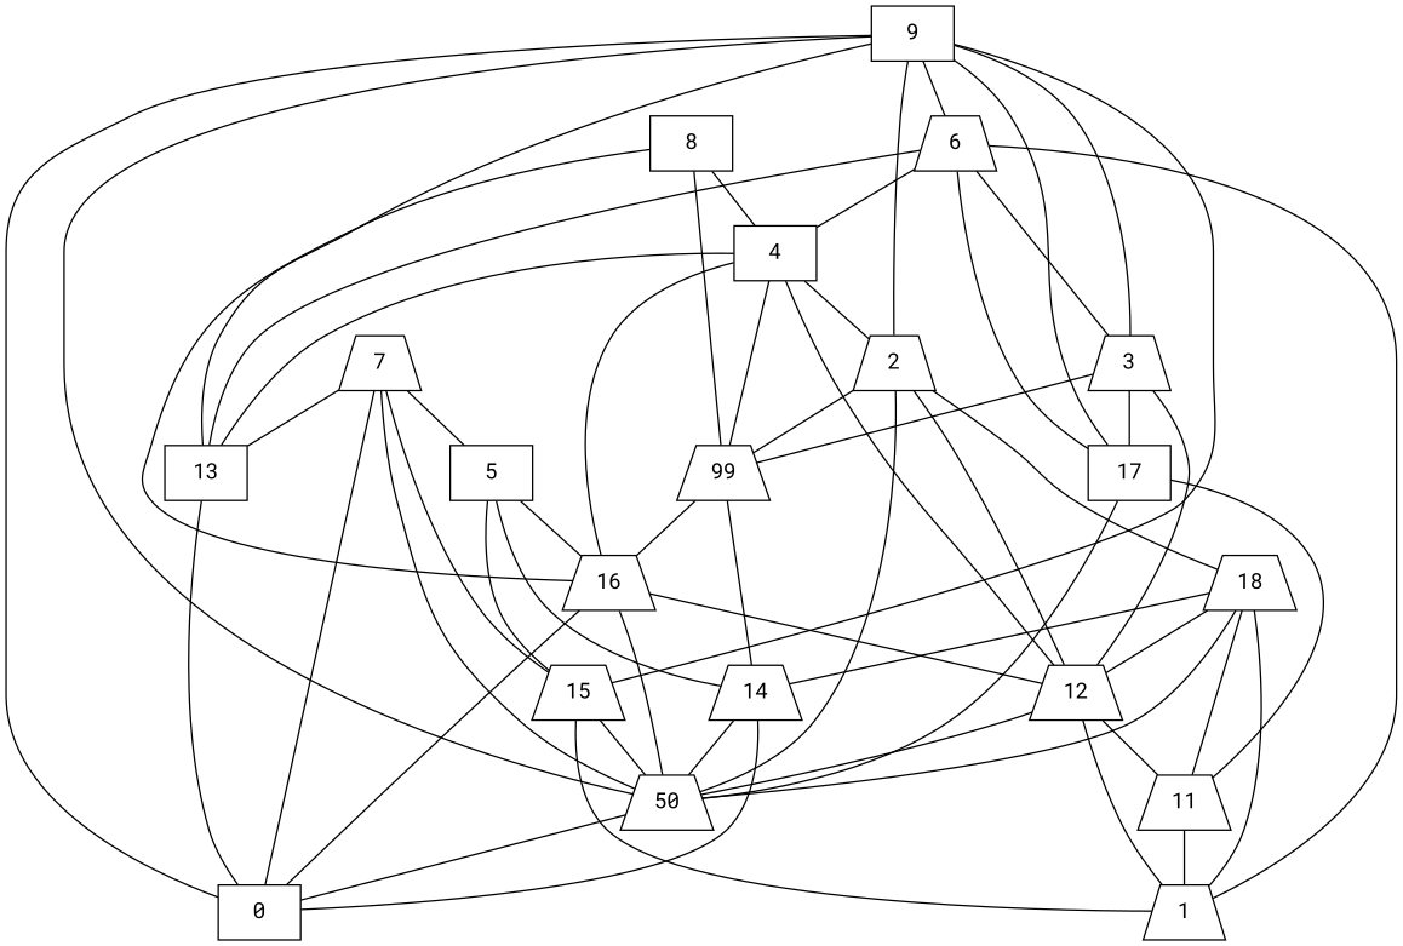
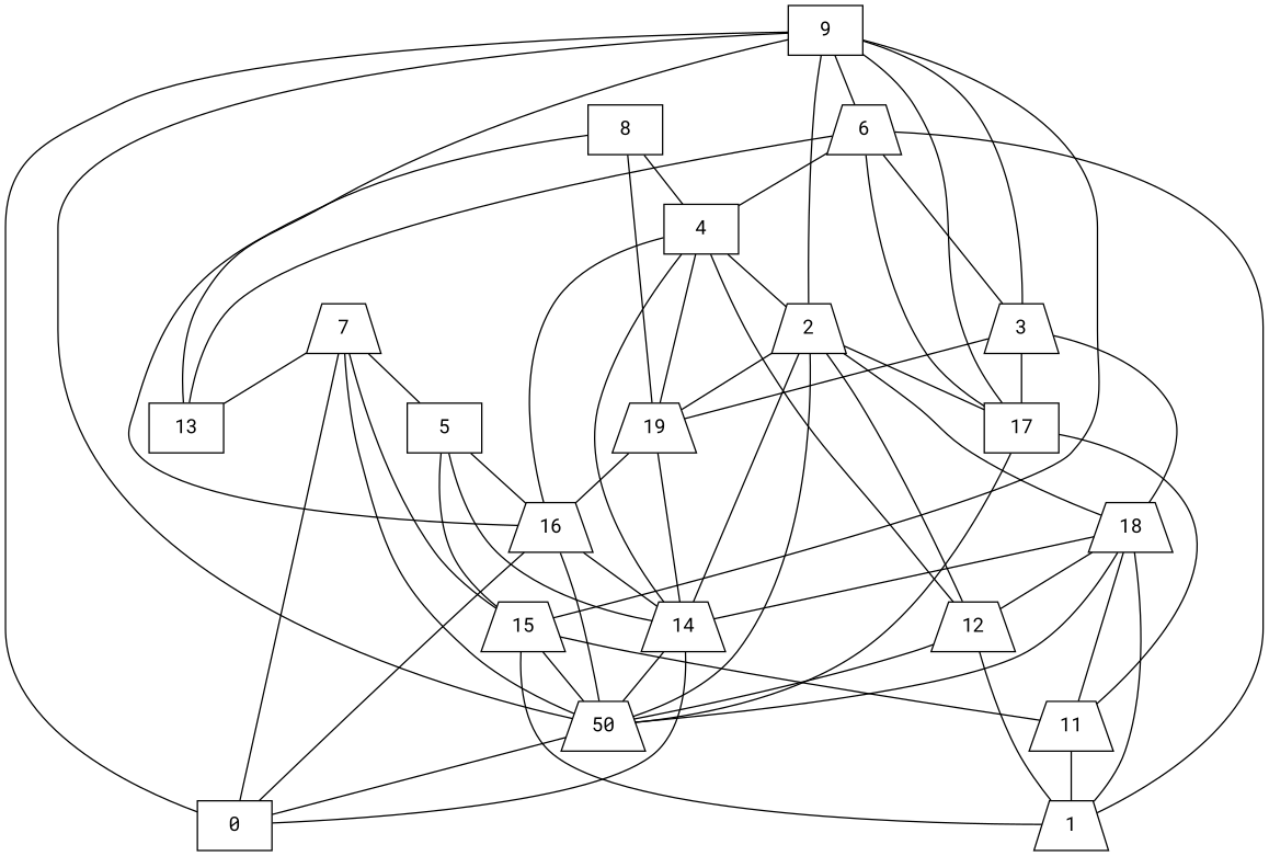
  digraph {
    fontname="Roboto Mono"
    node [fontname="Roboto Mono" shape=trapezium]
    edge [color=black dir=none fontname="Roboto Mono"]
    2
    17 [shape=box]
    18
-   19 [label=99]
+   19
    12
    n6 [label=50]
    14
    11
    1
    16
    0 [shape=box]
    4 [shape=box]
    13 [shape=box]
    3
    8 [shape=box]
    6
    5 [shape=box]
    15
    9 [shape=box]
    7
    subgraph sub_1 {
      2
      17
      18
      19
      12
      n6
      14
      11
      1
      16
      0
      4
      13
      3
      8
      6
      5
      15
      9
      7
    }
+   2 -> 17
    2 -> 18
    2 -> 19
    2 -> 12
    2 -> n6
+   2 -> 14
    17 -> n6
    17 -> 11
    18 -> 12
    18 -> n6
    18 -> 14
    18 -> 11
    18 -> 1
    19 -> 14
    19 -> 16
    12 -> n6
    12 -> 1
    n6 -> 0
    14 -> n6
    14 -> 0
    11 -> 1
    16 -> n6
-   16 -> 12
+   16 -> 14
    16 -> 0
    4 -> 2
    4 -> 19
    4 -> 12
    4 -> 16
-   4 -> 13
-   13 -> 0
+   4 -> 14
    3 -> 17
    3 -> 19
-   3 -> 12
+   3 -> 18
    8 -> 19
    8 -> 16
    8 -> 4
    6 -> 17
    6 -> 1
    6 -> 4
    6 -> 13
    6 -> 3
    5 -> 14
    5 -> 16
    5 -> 15
    15 -> n6
-   12 -> 11
+   15 -> 11
    15 -> 1
    9 -> 2
    9 -> 17
    9 -> n6
    9 -> 0
    9 -> 13
    9 -> 3
    9 -> 6
    9 -> 15
    7 -> n6
    7 -> 0
    7 -> 13
    7 -> 5
    7 -> 15
  }
